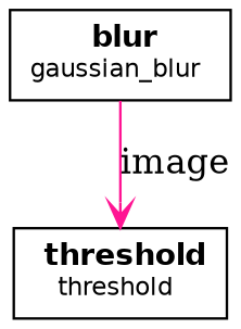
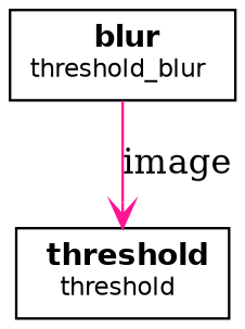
  digraph {
    rankdir=TB
    node [fontname=Helvetica fontsize=12 shape=box]
-   n1 [label=< <B>blur</B><BR/><FONT POINT-SIZE="10">gaussian_blur</FONT> >]
+   n1 [label=< <B>blur</B><BR/><FONT POINT-SIZE="10">threshold_blur</FONT> >]
    n2 [label=< <B>threshold</B><BR/><FONT POINT-SIZE="10">threshold</FONT> >]
    n1 -> n2 [label=image color=deeppink arrowhead=vee]
  }
